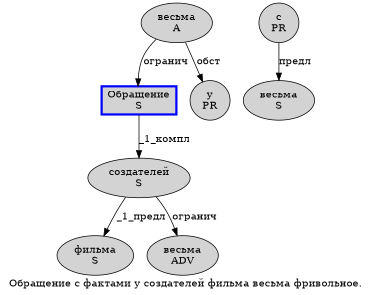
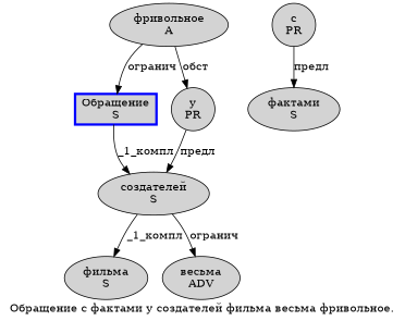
  digraph {
    label="Обращение с фактами у создателей фильма весьма фривольное."
    node [fillcolor=lightgray penwidth=1 shape=ellipse style=filled]
    n1 [color=blue label="Обращение\nS" penwidth=3 shape=box]
    n2 [label="создателей\nS"]
    n3 [label="с\nPR"]
-   n4 [label="весьма\nS"]
+   n4 [label="фактами\nS"]
    n5 [label="у\nPR"]
    n6 [label="фильма\nS"]
    n7 [label="весьма\nADV"]
-   n8 [label="весьма\nA"]
+   n8 [label="фривольное\nA"]
    n1 -> n2 [label="_1_компл"]
-   n2 -> n6 [label="_1_предл"]
+   n2 -> n6 [label="_1_компл"]
    n2 -> n7 [label="огранич"]
    n3 -> n4 [label="предл"]
+   n5 -> n2 [label="предл"]
    n8 -> n1 [label="огранич"]
    n8 -> n5 [label="обст"]
  }
